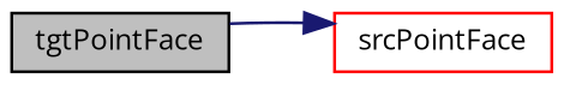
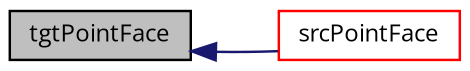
  digraph {
    rankdir=LR
    fontname="Open Sans"
    node [fontname="Open Sans" fontsize=10 shape=record]
    n1 [color=black fillcolor=grey75 fontcolor=black height=0.2 label=tgtPointFace style=filled width=0.4]
    n2 [color=red height=0.2 label=srcPointFace width=0.4]
-   n2 -> n1 [color=midnightblue dir=back fontname="Open Sans" fontsize=10 labelfontname=FreeSans labelfontsize=10 style=solid]
+   n1 -> n2 [color=midnightblue dir=back fontname="Open Sans" fontsize=10 labelfontname=FreeSans labelfontsize=10 style=solid]
  }
